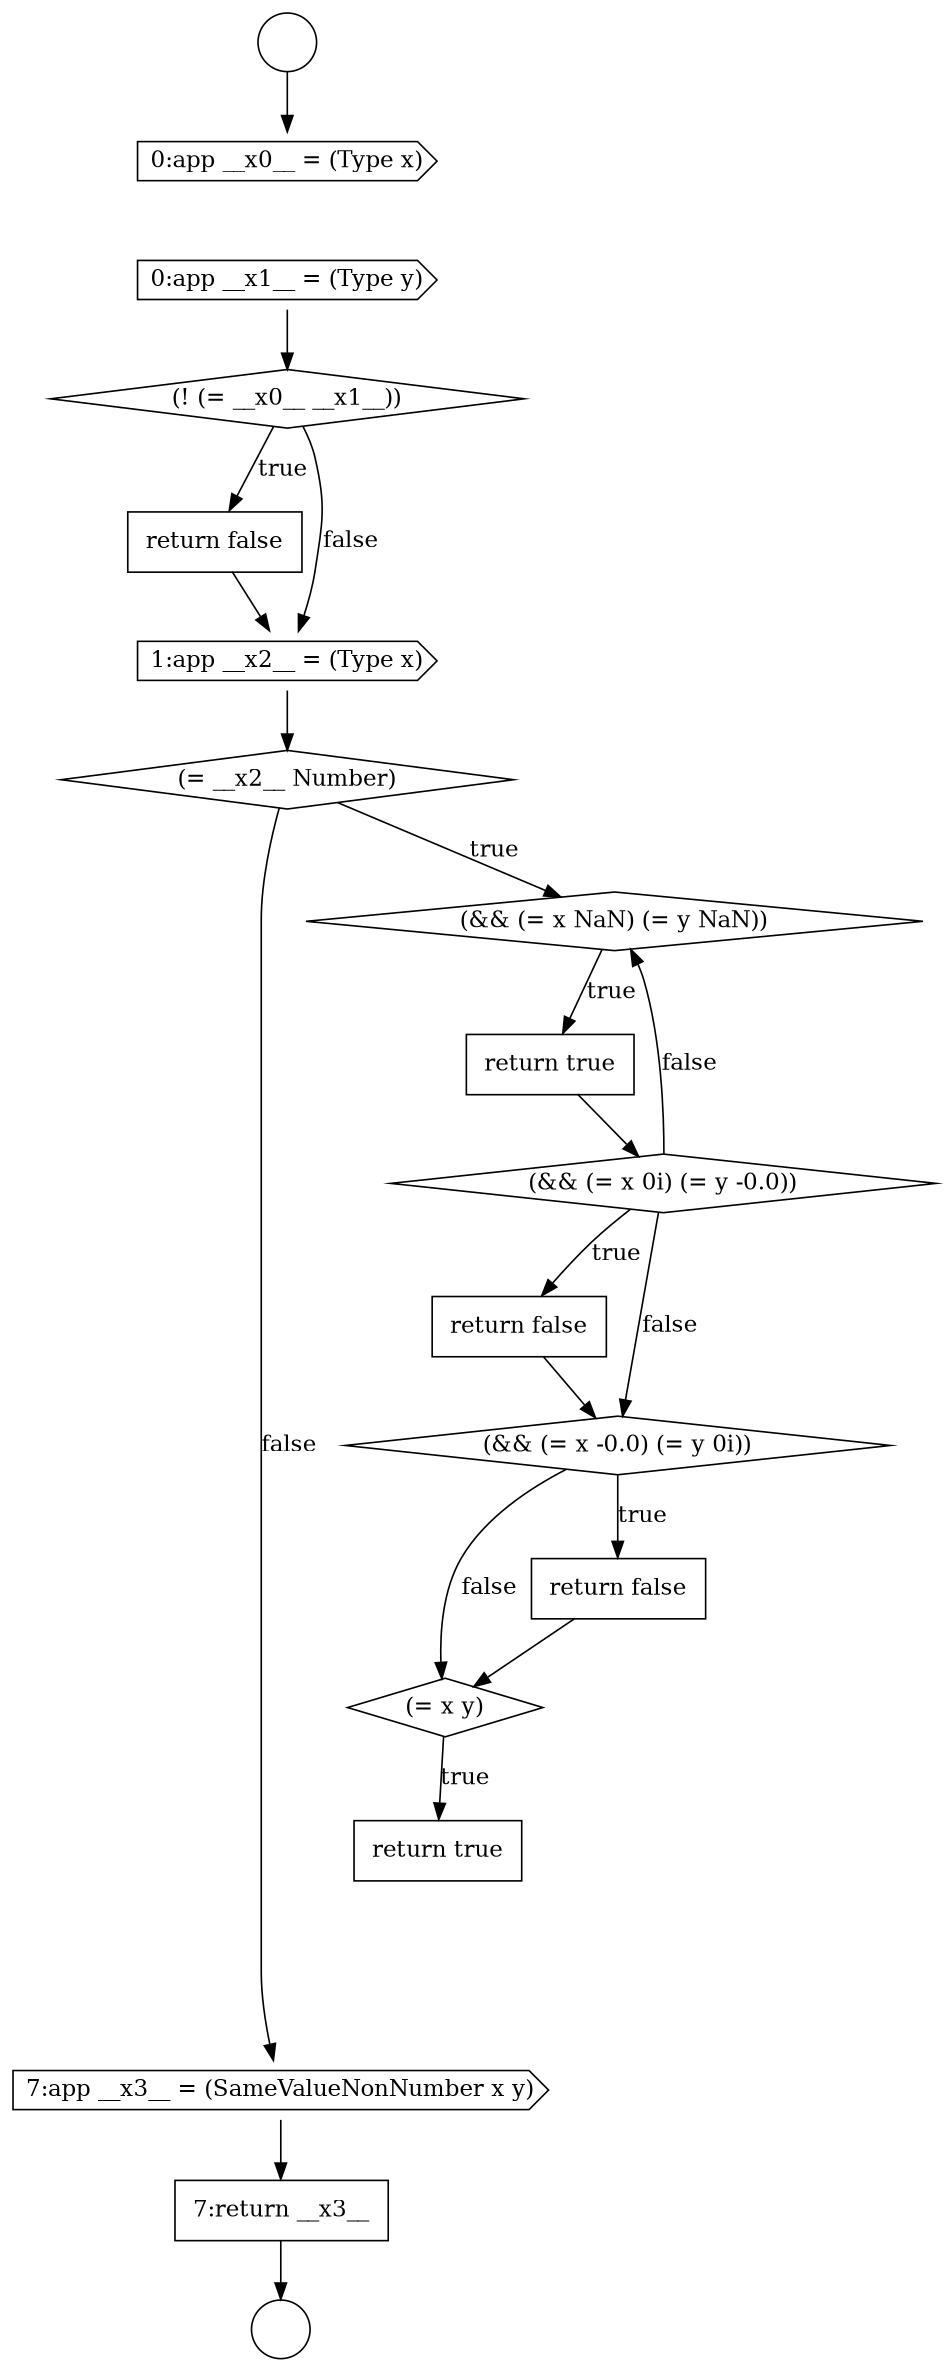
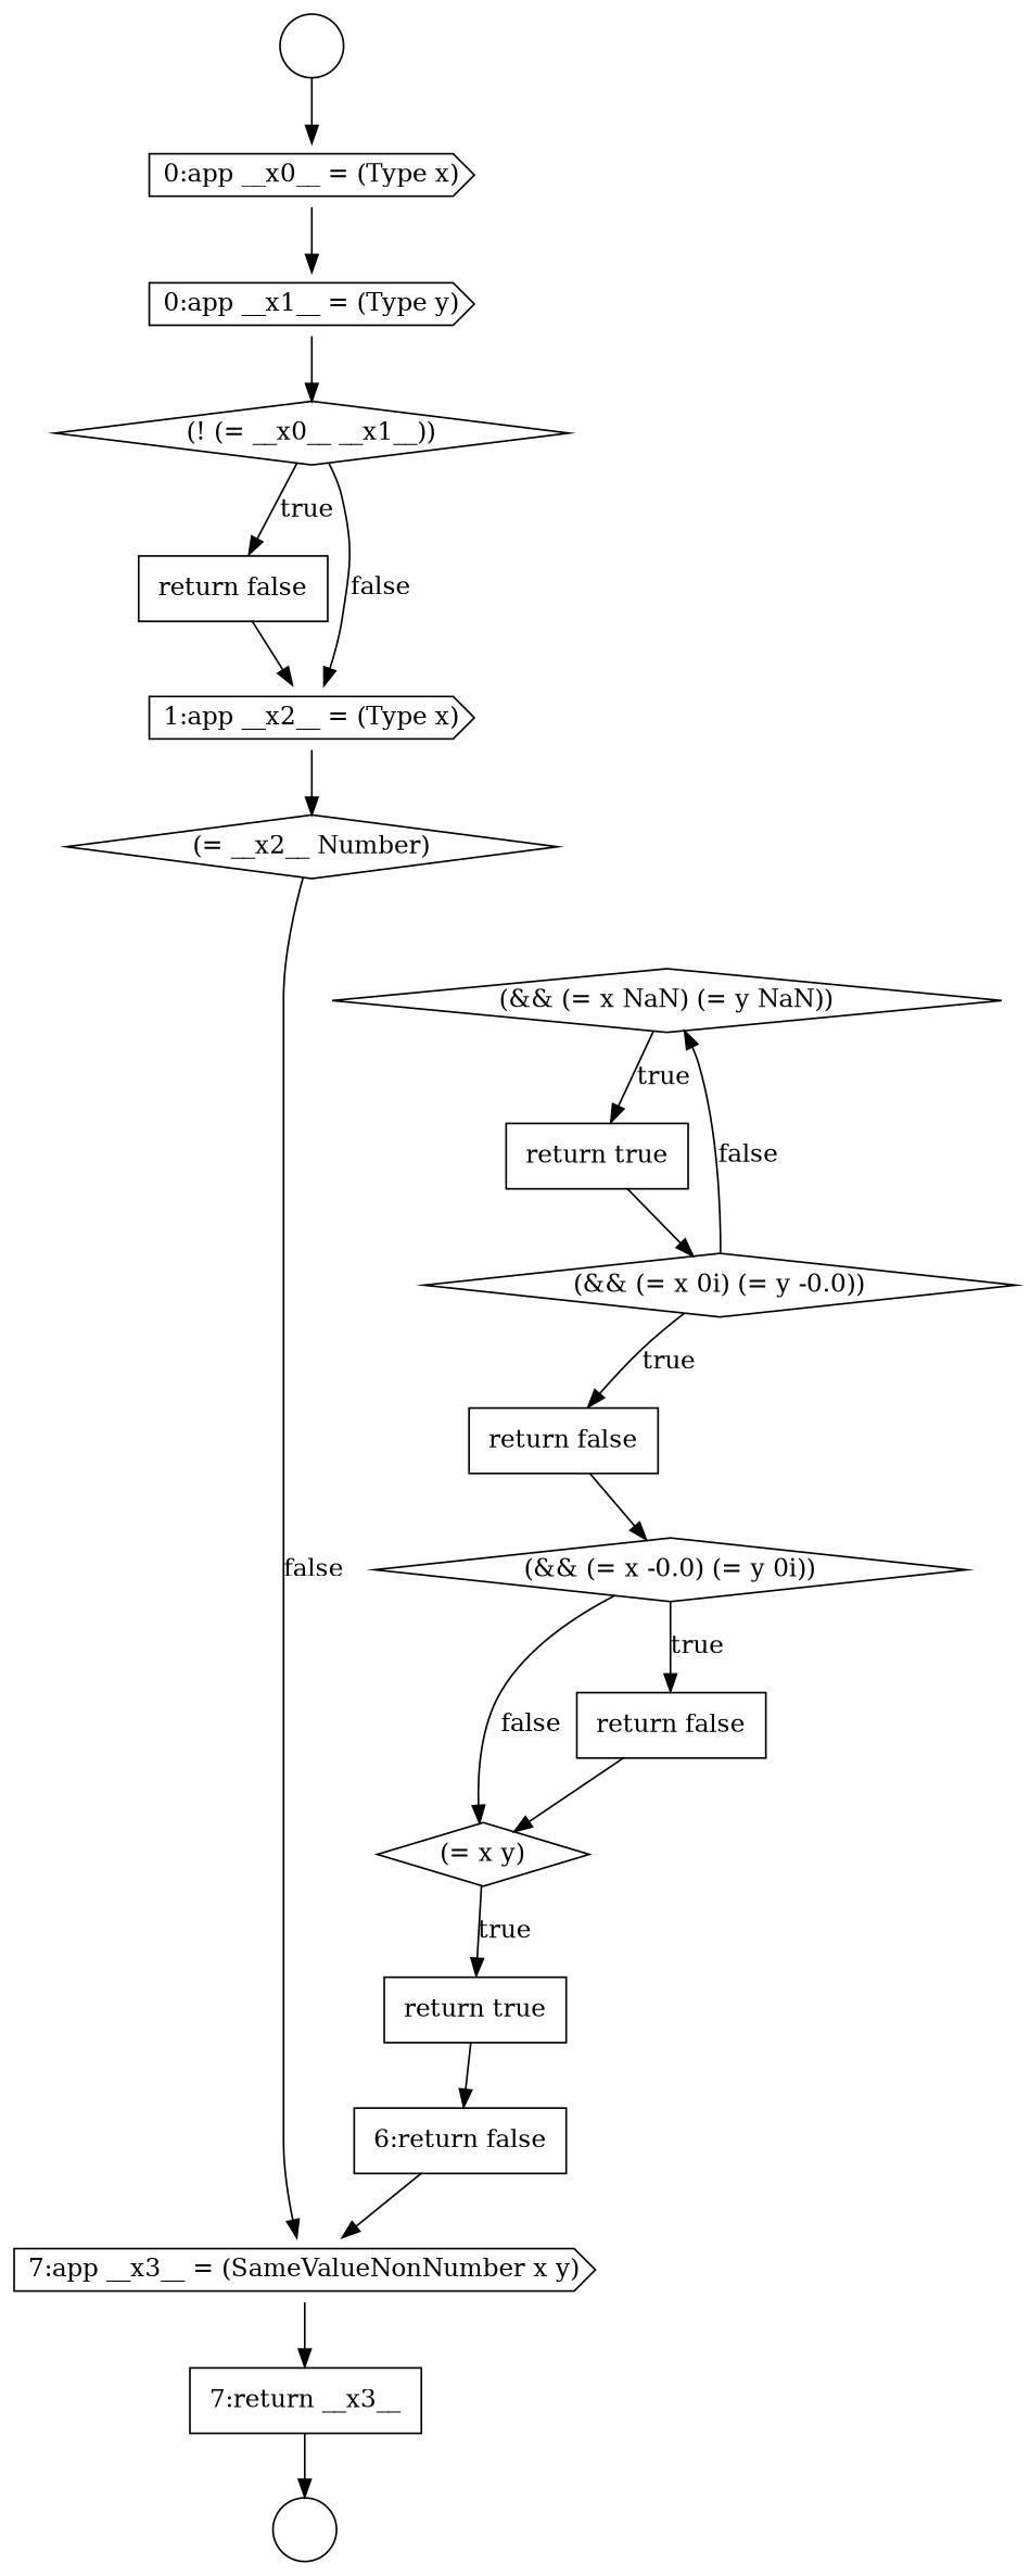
  digraph {
    node [color=black fillcolor=white shape=none style=filled]
    edge [color=black]
    n1 [label=<<font color="black">     <table border="0" cellborder="1" cellspacing="0" cellpadding="10">       <tr><td align="left">7:return __x3__</td></tr>     </table>   </font>> margin=0]
    n2 [label=" " shape=circle]
    n3 [label=<<font color="black">     <table border="0" cellborder="1" cellspacing="0" cellpadding="10">       <tr><td align="left">return false</td></tr>     </table>   </font>> margin=0]
    n4 [label=<<font color="black">(&amp;&amp; (= x -0.0) (= y 0i))</font>> shape=diamond]
    n5 [label=<<font color="black">(= x y)</font>> shape=diamond]
    n6 [label=<<font color="black">     <table border="0" cellborder="1" cellspacing="0" cellpadding="10">       <tr><td align="left">return false</td></tr>     </table>   </font>> margin=0]
    n7 [label=" " shape=circle]
    n8 [label=<<font color="black">0:app __x0__ = (Type x)</font>> shape=cds]
    n9 [label=<<font color="black">0:app __x1__ = (Type y)</font>> shape=cds]
    n10 [label=<<font color="black">(! (= __x0__ __x1__))</font>> shape=diamond]
    n11 [label=<<font color="black">     <table border="0" cellborder="1" cellspacing="0" cellpadding="10">       <tr><td align="left">return false</td></tr>     </table>   </font>> margin=0]
    n12 [label=<<font color="black">1:app __x2__ = (Type x)</font>> shape=cds]
    n13 [label=<<font color="black">(= __x2__ Number)</font>> shape=diamond]
    n14 [label=<<font color="black">     <table border="0" cellborder="1" cellspacing="0" cellpadding="10">       <tr><td align="left">return true</td></tr>     </table>   </font>> margin=0]
+   n15 [label=<<font color="black">     <table border="0" cellborder="1" cellspacing="0" cellpadding="10">       <tr><td align="left">6:return false</td></tr>     </table>   </font>> margin=0]
    n16 [label=<<font color="black">7:app __x3__ = (SameValueNonNumber x y)</font>> shape=cds]
    n17 [label=<<font color="black">(&amp;&amp; (= x NaN) (= y NaN))</font>> shape=diamond]
    n18 [label=<<font color="black">     <table border="0" cellborder="1" cellspacing="0" cellpadding="10">       <tr><td align="left">return true</td></tr>     </table>   </font>> margin=0]
    n19 [label=<<font color="black">(&amp;&amp; (= x 0i) (= y -0.0))</font>> shape=diamond]
    n1 -> n2
    n3 -> n4
    n4 -> n5 [label=<<font color="black">false</font>>]
    n4 -> n6 [label=<<font color="black">true</font>>]
    n5 -> n14 [label=<<font color="black">true</font>>]
    n6 -> n5
    n7 -> n8
+   n8 -> n9
    n9 -> n10
    n10 -> n11 [label=<<font color="black">true</font>>]
    n10 -> n12 [label=<<font color="black">false</font>>]
    n11 -> n12
    n12 -> n13
    n13 -> n16 [label=<<font color="black">false</font>>]
-   n13 -> n17 [label=<<font color="black">true</font>>]
+   n14 -> n15
+   n15 -> n16
    n16 -> n1
    n17 -> n18 [label=<<font color="black">true</font>>]
    n18 -> n19
    n19 -> n3 [label=<<font color="black">true</font>>]
-   n19 -> n4 [label=<<font color="black">false</font>>]
    n19 -> n17 [label=<<font color="black">false</font>>]
  }
